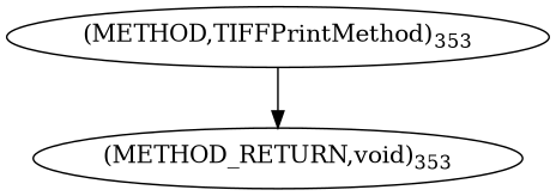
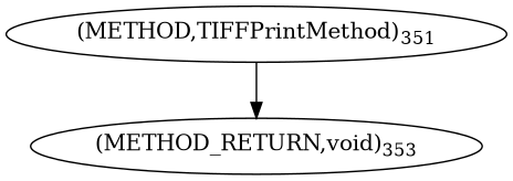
  digraph {
-   n1 [label=<(METHOD,TIFFPrintMethod)<SUB>353</SUB>>]
+   n1 [label=<(METHOD,TIFFPrintMethod)<SUB>351</SUB>>]
    n2 [label=<(METHOD_RETURN,void)<SUB>353</SUB>>]
    n1 -> n2
  }
